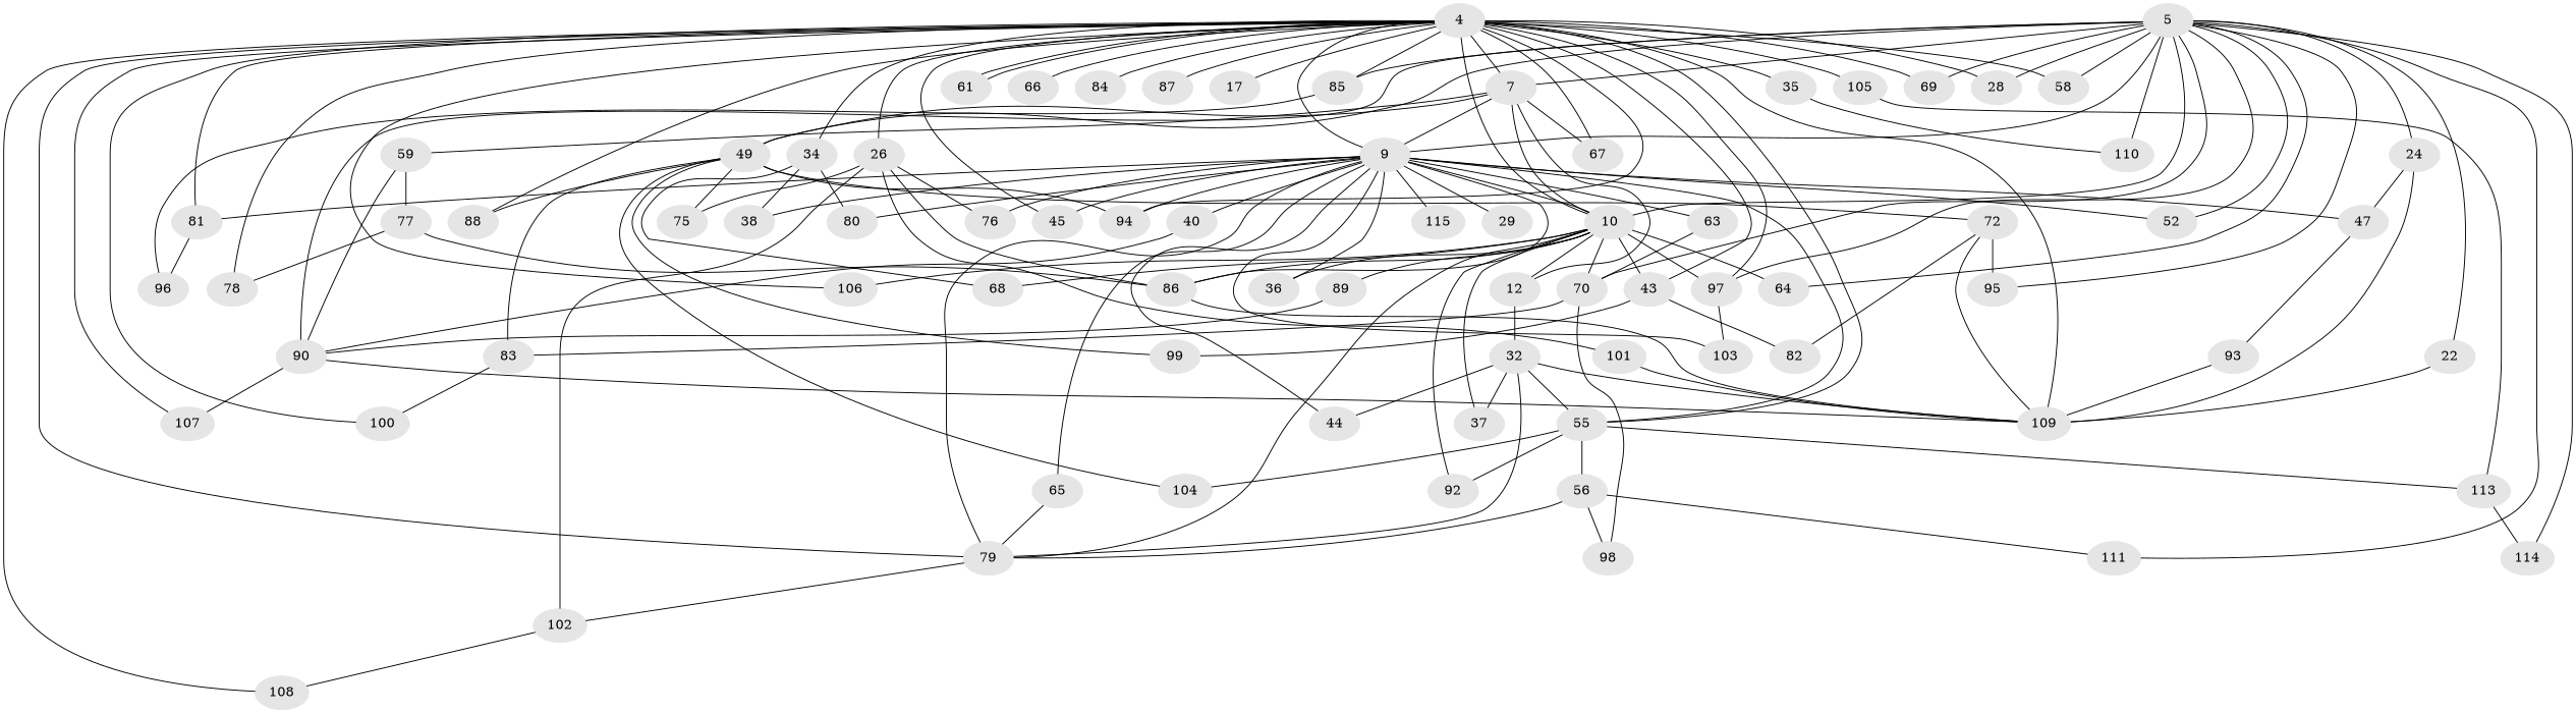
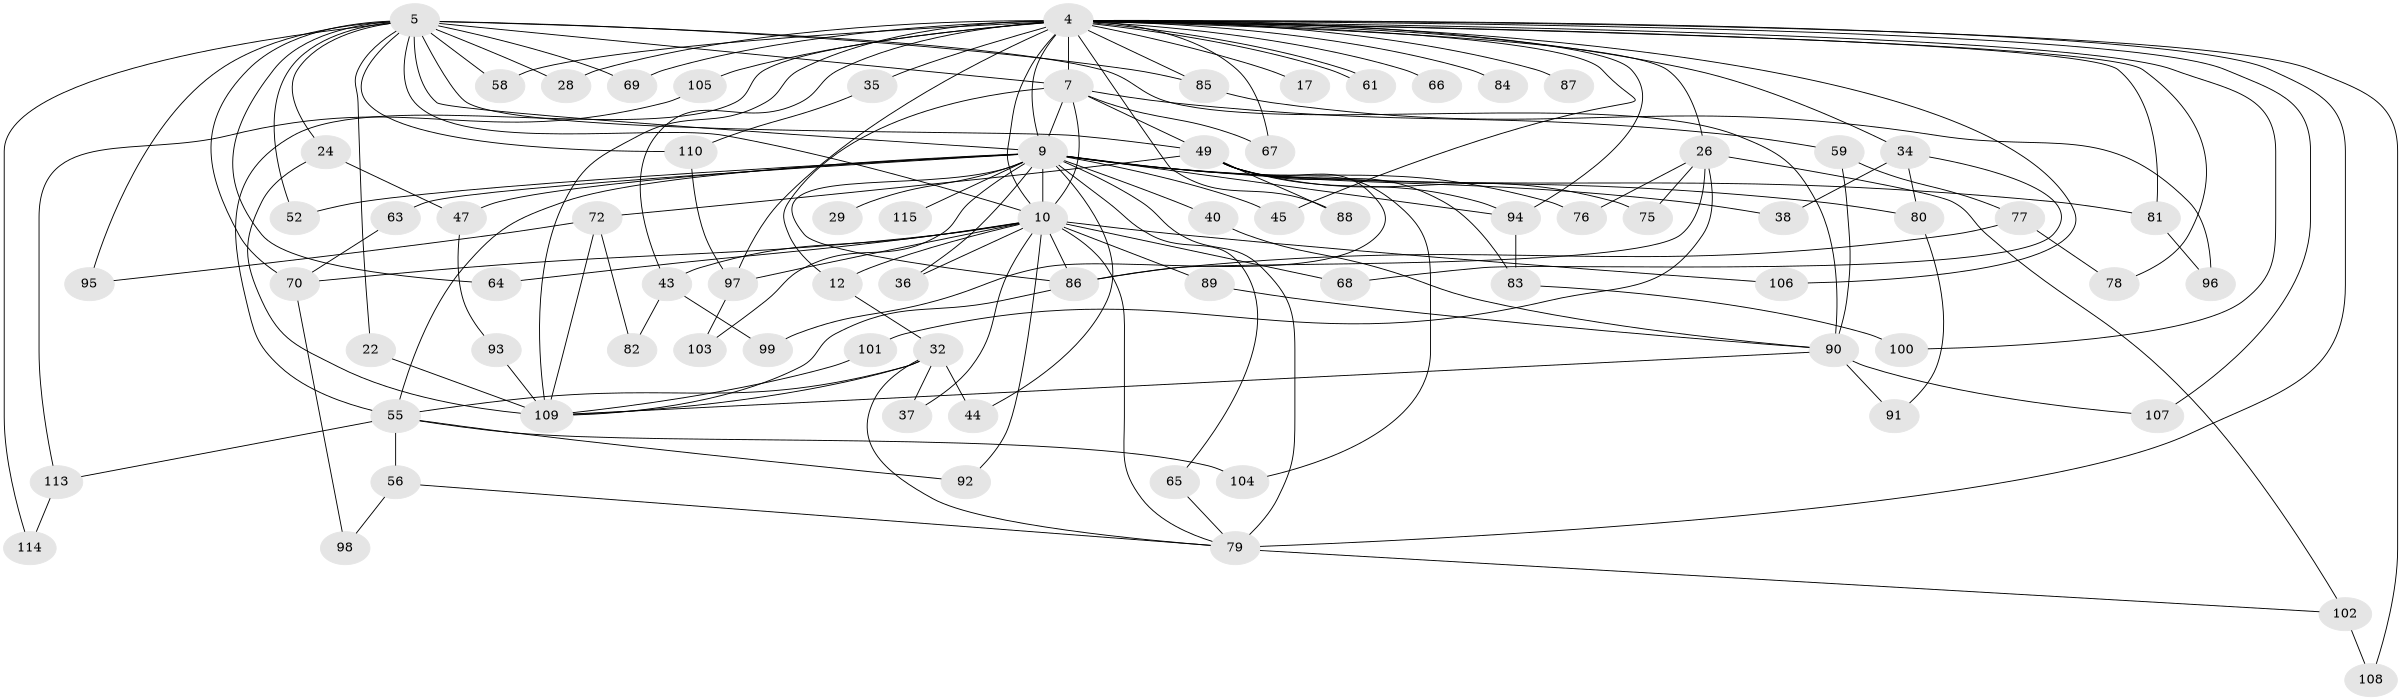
  graph {
    node [color=gray90 style=filled]
    4 [super="+1+3"]
    7 [super="+6"]
    9 [super="+2"]
    10 [super="+8"]
    17
    26 [super="+23"]
    28 [super="+27"]
    34
    35
    43
    45
    55 [super="+48"]
    58
    61
    66 [super="+54"]
    67
    69
    78
    79 [super="+53+60"]
    81
    84 [super="+31"]
    85
    87
    88
    94 [super="+62"]
    97 [super="+18+11+39"]
    100
    105 [super="+51"]
    106
    107
    108
    109 [super="+21+57"]
    5
    22
    24
    49 [super="+16"]
    52
    64
    70 [super="+50"]
    90 [super="+42+74"]
    95
    110
-   111
    114
    12
    59
    29
    36
    38
    40
    44
    47 [super="+41"]
    63
    65
    76
    80
    86 [super="+71"]
    103
    115
    37
    68
    89
    92
    75
    101
    102
    82
    99
    104
    56
    113
    96
    72
    83
    98
+   91
    32 [super="+19"]
    77
    93
    4 -- 7 [weight=6]
    4 -- 9 [weight=6]
    4 -- 10 [weight=6]
    4 -- 17 [weight=2]
    4 -- 26 [weight=2]
    4 -- 28 [weight=2]
    4 -- 34 [weight=2]
    4 -- 35 [weight=2]
    4 -- 43
    4 -- 45
    4 -- 55 [weight=4]
    4 -- 58
    4 -- 61
    4 -- 61
    4 -- 66 [weight=2]
    4 -- 67
    4 -- 69
    4 -- 78
    4 -- 79 [weight=2]
    4 -- 81
    4 -- 84 [weight=3]
    4 -- 85
    4 -- 87 [weight=2]
    4 -- 88
    4 -- 94
    4 -- 97
    4 -- 100
    4 -- 105 [weight=3]
    4 -- 106
    4 -- 107
    4 -- 108
    4 -- 109 [weight=4]
    7 -- 9 [weight=4]
    7 -- 10 [weight=4]
    7 -- 67
    7 -- 49 [weight=3]
    7 -- 12
    7 -- 59
    9 -- 10 [weight=4]
    9 -- 45
    9 -- 55
    9 -- 79
    9 -- 81
    9 -- 94 [weight=2]
    9 -- 52
    9 -- 29 [weight=2]
    9 -- 36
    9 -- 38
    9 -- 40 [weight=2]
    9 -- 44
    9 -- 47 [weight=2]
    9 -- 63
    9 -- 65
    9 -- 76
    9 -- 80
    9 -- 86
    9 -- 103
    9 -- 115
    10 -- 43
    10 -- 79
    10 -- 97
    10 -- 106
    10 -- 64
    10 -- 70
    10 -- 12
    10 -- 36
    10 -- 86
    10 -- 37
    10 -- 68
    10 -- 89
    10 -- 92
    26 -- 76
    26 -- 86
    26 -- 75
    26 -- 101
    26 -- 102
    34 -- 38
    34 -- 80
    34 -- 68
    35 -- 110
    43 -- 82
    43 -- 99
    55 -- 92
    55 -- 104
    55 -- 56
    55 -- 113
    79 -- 102
    81 -- 96
    85 -- 96
    97 -- 103
    105 -- 113
    5 -- 7 [weight=2]
    5 -- 9 [weight=2]
    5 -- 10 [weight=2]
    5 -- 28
    5 -- 58
    5 -- 69
    5 -- 85
-   5 -- 97 [weight=2]
+   110 -- 97 [weight=2]
    5 -- 22
    5 -- 24
    5 -- 49
    5 -- 52
    5 -- 64
    5 -- 70 [weight=2]
    5 -- 90 [weight=3]
    5 -- 95
    5 -- 110
-   5 -- 111
    5 -- 114
    22 -- 109
    24 -- 109
    24 -- 47
    49 -- 88
    49 -- 94
    49 -- 75
    49 -- 99
    49 -- 104
    49 -- 72
    49 -- 83
-   70 -- 83
+   94 -- 83
    70 -- 98
    90 -- 107
    90 -- 109
+   90 -- 91
    12 -- 32
    59 -- 90
    59 -- 77
    40 -- 90
    47 -- 93
    63 -- 70
    65 -- 79
+   80 -- 91
    86 -- 109
    89 -- 90
    101 -- 109
    102 -- 108
    56 -- 79
-   56 -- 111
    56 -- 98
    113 -- 114
    72 -- 109
    72 -- 95
    72 -- 82
    83 -- 100
    32 -- 55 [weight=2]
    32 -- 79
    32 -- 109
    32 -- 44
    32 -- 37
    77 -- 78
    77 -- 86
    93 -- 109
  }
